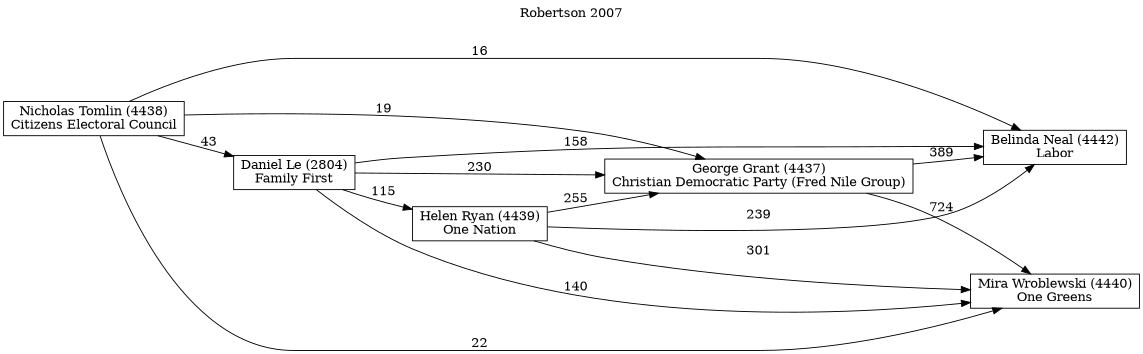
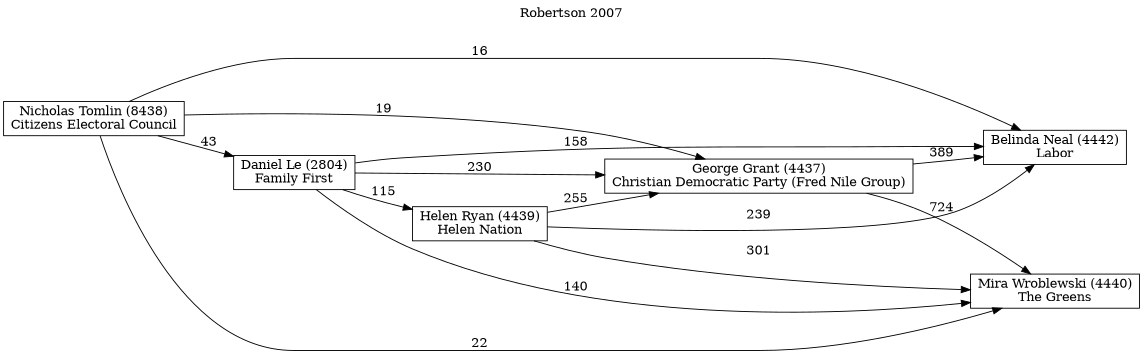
  digraph {
    label="Robertson 2007"
    labelloc=t
    mclimit=10
    rankdir=LR
    node [shape=box]
    n1 [label="Belinda Neal (4442)\nLabor"]
    n2 [label="Daniel Le (2804)\nFamily First"]
    n3 [label="George Grant (4437)\nChristian Democratic Party (Fred Nile Group)"]
-   n4 [label="Helen Ryan (4439)\nOne Nation"]
-   n5 [label="Mira Wroblewski (4440)\nOne Greens"]
-   n6 [label="Nicholas Tomlin (4438)\nCitizens Electoral Council"]
+   n4 [label="Helen Ryan (4439)\nHelen Nation"]
+   n5 [label="Mira Wroblewski (4440)\nThe Greens"]
+   n6 [label="Nicholas Tomlin (8438)\nCitizens Electoral Council"]
    n2 -> n1 [label=158]
    n2 -> n3 [label=230]
    n2 -> n4 [label=115]
    n2 -> n5 [label=140]
    n3 -> n1 [label=389]
    n3 -> n5 [label=724]
    n4 -> n1 [label=239]
    n4 -> n3 [label=255]
    n4 -> n5 [label=301]
    n6 -> n1 [label=16]
    n6 -> n2 [label=43]
    n6 -> n3 [label=19]
    n6 -> n5 [label=22]
  }
